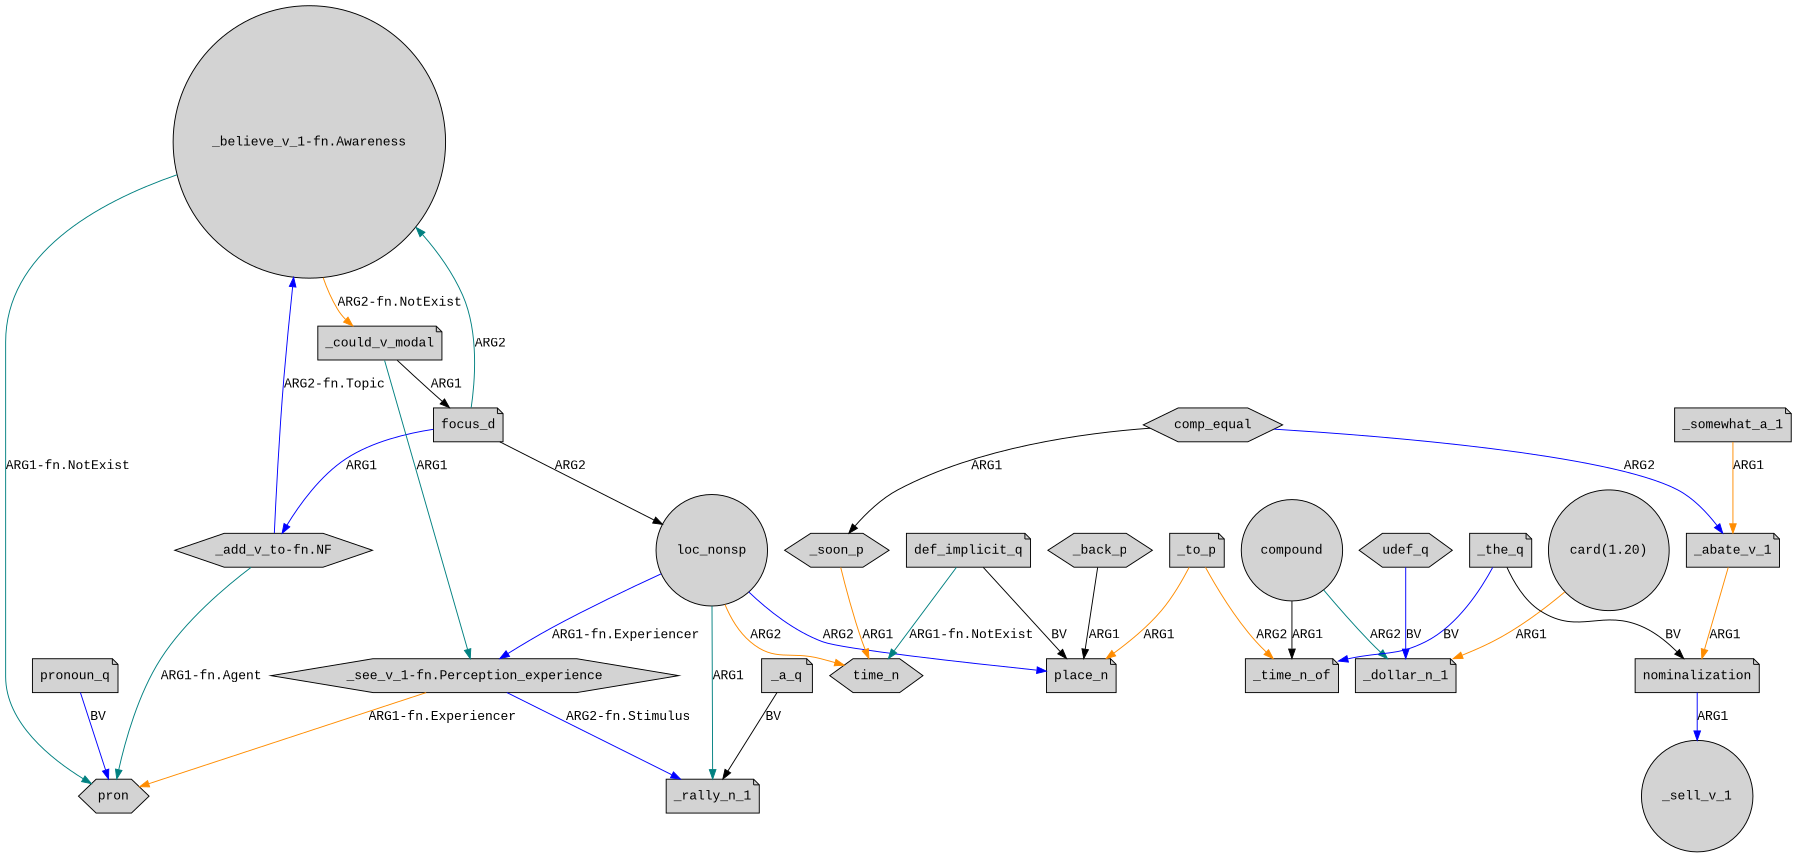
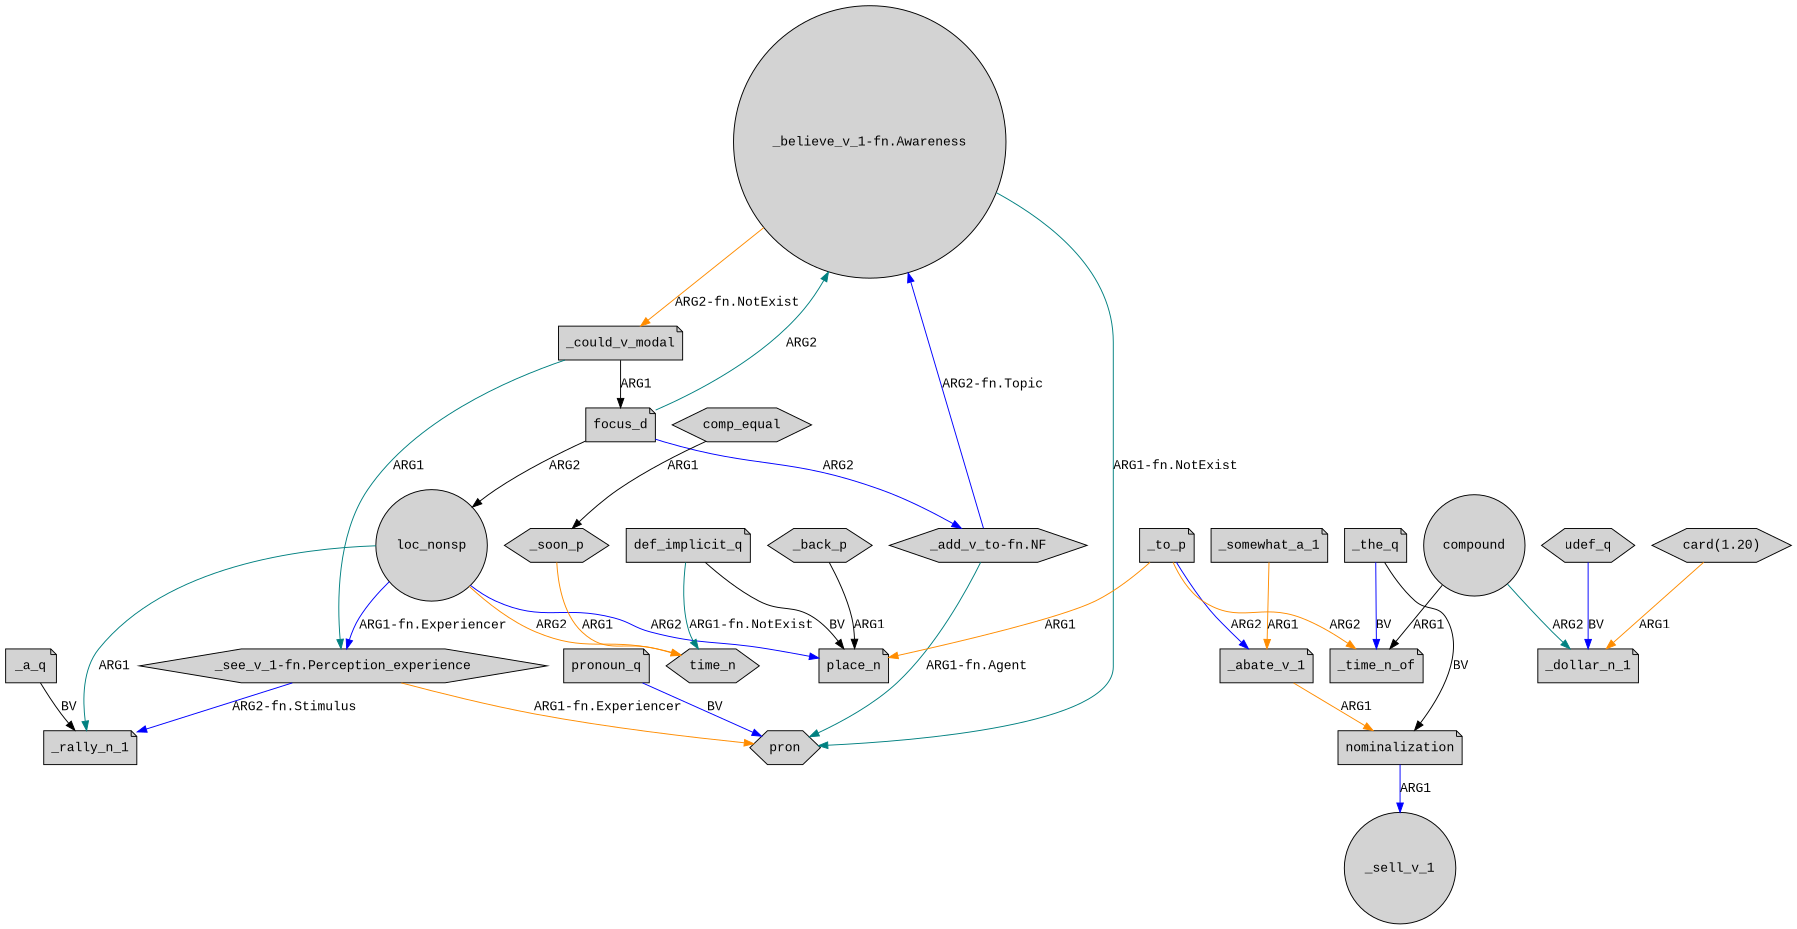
  digraph {
    fontname="Liberation Mono"
    node [fontname="Liberation Mono" shape=note style=filled]
    edge [color=blue fontname="Liberation Mono"]
    loc_nonsp [shape=circle]
    focus_d
    "_believe_v_1-fn.Awareness" [shape=circle]
    "_add_v_to-fn.NF" [shape=hexagon]
    "_see_v_1-fn.Perception_experience" [shape=hexagon]
    time_n [shape=hexagon]
    _rally_n_1
    place_n
    _could_v_modal
    pron [shape=hexagon]
    _sell_v_1 [shape=circle]
    nominalization
    _somewhat_a_1
    _abate_v_1
    def_implicit_q
    _to_p
    n17 [label=_time_n_of]
    compound [shape=circle]
    _dollar_n_1
    comp_equal [shape=hexagon]
    _soon_p [shape=hexagon]
    pronoun_q
    _a_q
    _back_p [shape=hexagon]
    udef_q [shape=hexagon]
-   "card(1.20)" [shape=circle]
+   "card(1.20)" [shape=hexagon]
    _the_q
    loc_nonsp -> "_see_v_1-fn.Perception_experience" [label="ARG1-fn.Experiencer"]
    loc_nonsp -> time_n [color=darkorange label=ARG2]
    loc_nonsp -> _rally_n_1 [color=teal label=ARG1]
    loc_nonsp -> place_n [label=ARG2]
    focus_d -> loc_nonsp [color=black label=ARG2]
    focus_d -> "_believe_v_1-fn.Awareness" [color=teal label=ARG2]
-   focus_d -> "_add_v_to-fn.NF" [label=ARG1]
+   focus_d -> "_add_v_to-fn.NF" [label=ARG2]
    "_believe_v_1-fn.Awareness" -> _could_v_modal [color=darkorange label="ARG2-fn.NotExist"]
    "_believe_v_1-fn.Awareness" -> pron [color=teal label="ARG1-fn.NotExist"]
    "_add_v_to-fn.NF" -> "_believe_v_1-fn.Awareness" [label="ARG2-fn.Topic"]
    "_add_v_to-fn.NF" -> pron [color=teal label="ARG1-fn.Agent"]
    "_see_v_1-fn.Perception_experience" -> _rally_n_1 [label="ARG2-fn.Stimulus"]
    "_see_v_1-fn.Perception_experience" -> pron [color=darkorange label="ARG1-fn.Experiencer"]
    _could_v_modal -> focus_d [color=black label=ARG1]
    _could_v_modal -> "_see_v_1-fn.Perception_experience" [color=teal label=ARG1]
    nominalization -> _sell_v_1 [label=ARG1]
    _somewhat_a_1 -> _abate_v_1 [color=darkorange label=ARG1]
    _abate_v_1 -> nominalization [color=darkorange label=ARG1]
    def_implicit_q -> time_n [color=teal label="ARG1-fn.NotExist"]
    def_implicit_q -> place_n [color=black label=BV]
    _to_p -> place_n [color=darkorange label=ARG1]
    _to_p -> n17 [color=darkorange label=ARG2]
    compound -> n17 [color=black label=ARG1]
    compound -> _dollar_n_1 [color=teal label=ARG2]
-   comp_equal -> _abate_v_1 [label=ARG2]
+   _to_p -> _abate_v_1 [label=ARG2]
    comp_equal -> _soon_p [color=black label=ARG1]
    _soon_p -> time_n [color=darkorange label=ARG1]
    pronoun_q -> pron [label=BV]
    _a_q -> _rally_n_1 [color=black label=BV]
    _back_p -> place_n [color=black label=ARG1]
    udef_q -> _dollar_n_1 [label=BV]
    "card(1.20)" -> _dollar_n_1 [color=darkorange label=ARG1]
    _the_q -> nominalization [color=black label=BV]
    _the_q -> n17 [label=BV]
  }
